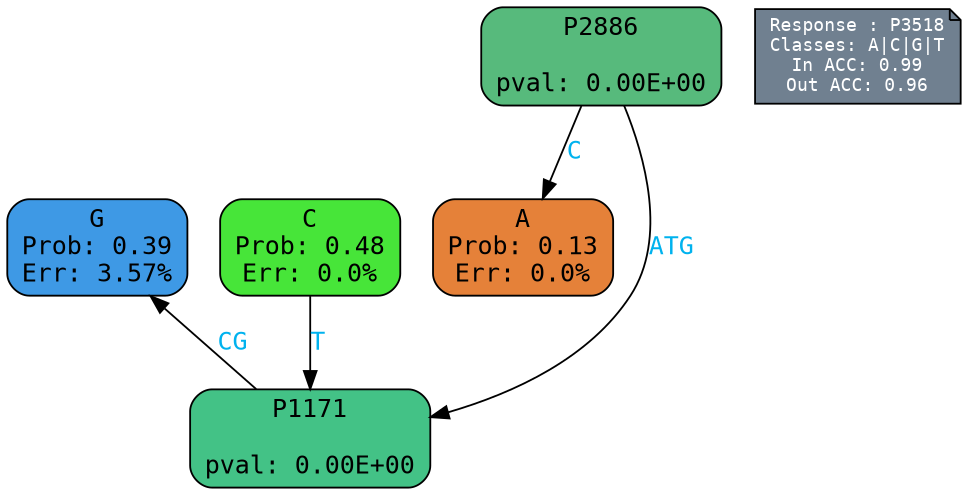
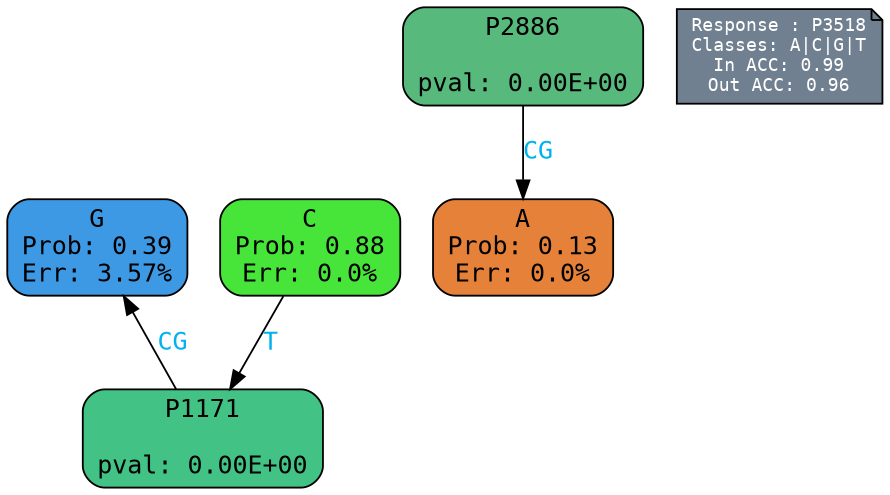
  digraph {
    fontname="DejaVu Sans Mono"
    ranksep=equally
    splines=polylines
    node [color=black fontname="DejaVu Sans Mono" shape=box style="filled, rounded"]
    edge [fontcolor=deepskyblue2 fontname="DejaVu Sans Mono"]
    n1 [fillcolor="#3e99e5" label="G\nProb: 0.39\nErr: 3.57%"]
-   n2 [fillcolor="#47e539" label="C\nProb: 0.48\nErr: 0.0%"]
+   n2 [fillcolor="#47e539" label="C\nProb: 0.88\nErr: 0.0%"]
    n3 [fillcolor="#e58139" label="A\nProb: 0.13\nErr: 0.0%"]
    n4 [align=left fillcolor=slategray fontcolor=white fontsize=10 label="Response : P3518\nClasses: A|C|G|T\nIn ACC: 0.99\nOut ACC: 0.96\n" shape=note style=filled]
    n5 [fillcolor="#57ba7c" label="P2886\n\npval: 0.00E+00"]
    n6 [fillcolor="#43c286" label="P1171\n\npval: 0.00E+00"]
    subgraph sub_1 {
      rank=same
      n1
      n2
      n3
    }
    subgraph sub_2 {
      rank=same
      n4
      n5
    }
    n2 -> n6 [label=T]
-   n5 -> n3 [label=C]
-   n5 -> n6 [label=ATG]
+   n5 -> n3 [label=CG]
    n6 -> n1 [label=CG]
  }
